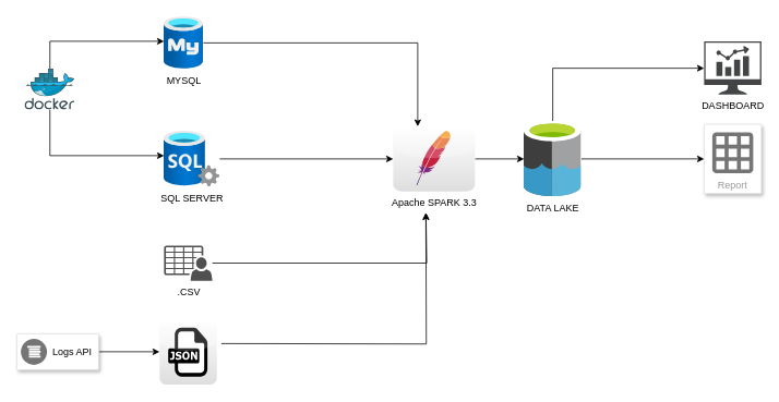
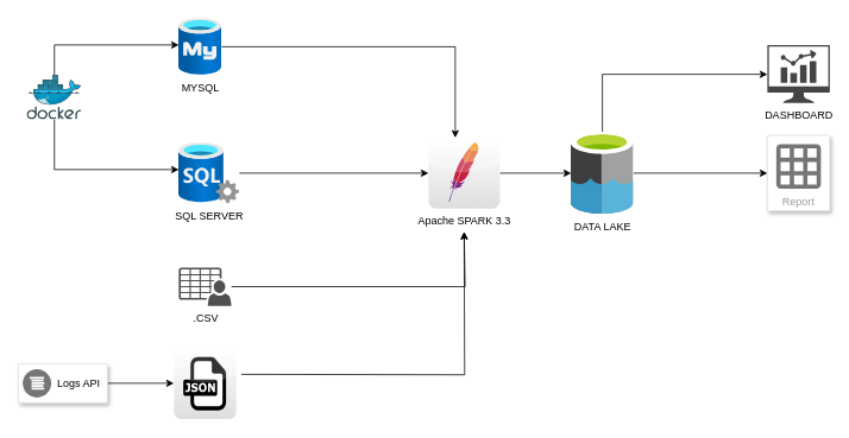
  <mxCell id="0" />
  <mxCell id="1" parent="0" />
  <mxCell id="2" value="DASHBOARD" style="sketch=0;pointerEvents=1;shadow=0;dashed=0;html=1;strokeColor=none;fillColor=#434445;aspect=fixed;labelPosition=center;verticalLabelPosition=bottom;verticalAlign=top;align=center;outlineConnect=0;shape=mxgraph.vvd.nsx_dashboard;" parent="1" vertex="1"><mxGeometry x="860" y="50" width="70" height="65.1" as="geometry" /></mxCell>
  <mxCell id="3" style="edgeStyle=orthogonalEdgeStyle;rounded=0;orthogonalLoop=1;jettySize=auto;html=1;" parent="1" source="5" target="7" edge="1"><mxGeometry relative="1" as="geometry"><Array as="points"><mxPoint x="61" y="50" /></Array></mxGeometry></mxCell>
  <mxCell id="4" style="edgeStyle=orthogonalEdgeStyle;rounded=0;orthogonalLoop=1;jettySize=auto;html=1;" edge="1" parent="1" source="5"><mxGeometry relative="1" as="geometry"><mxPoint x="200" y="190" as="targetPoint" /><Array as="points"><mxPoint x="61" y="190" /></Array></mxGeometry></mxCell>
  <mxCell id="5" value="" style="sketch=0;aspect=fixed;html=1;points=[];align=center;image;fontSize=12;image=img/lib/mscae/Docker.svg;" parent="1" vertex="1"><mxGeometry x="30" y="84" width="60.98" height="50" as="geometry" /></mxCell>
  <mxCell id="6" style="edgeStyle=orthogonalEdgeStyle;rounded=0;orthogonalLoop=1;jettySize=auto;html=1;" edge="1" parent="1" source="7" target="13"><mxGeometry relative="1" as="geometry"><Array as="points"><mxPoint x="510" y="52" /></Array></mxGeometry></mxCell>
  <mxCell id="7" value="MYSQL" style="aspect=fixed;html=1;points=[];align=center;image;fontSize=12;image=img/lib/azure2/databases/Azure_Database_MySQL_Server.svg;" parent="1" vertex="1"><mxGeometry x="200" y="20" width="48" height="64" as="geometry" /></mxCell>
  <mxCell id="8" style="edgeStyle=orthogonalEdgeStyle;rounded=0;orthogonalLoop=1;jettySize=auto;html=1;" edge="1" parent="1" source="9" target="13"><mxGeometry relative="1" as="geometry" /></mxCell>
  <mxCell id="9" value="SQL SERVER&lt;br&gt;" style="aspect=fixed;html=1;points=[];align=center;image;fontSize=12;image=img/lib/azure2/databases/SQL_Server.svg;" vertex="1" parent="1"><mxGeometry x="200" y="160" width="68" height="68" as="geometry" /></mxCell>
  <mxCell id="10" style="edgeStyle=orthogonalEdgeStyle;rounded=0;orthogonalLoop=1;jettySize=auto;html=1;" edge="1" parent="1" source="11"><mxGeometry relative="1" as="geometry"><mxPoint x="520" y="260" as="targetPoint" /><Array as="points"><mxPoint x="521" y="322" /></Array></mxGeometry></mxCell>
  <mxCell id="11" value=".CSV&lt;br&gt;" style="sketch=0;pointerEvents=1;shadow=0;dashed=0;html=1;strokeColor=none;fillColor=#505050;labelPosition=center;verticalLabelPosition=bottom;verticalAlign=top;outlineConnect=0;align=center;shape=mxgraph.office.users.csv_file;" vertex="1" parent="1"><mxGeometry x="200" y="300" width="59" height="43" as="geometry" /></mxCell>
  <mxCell id="12" style="edgeStyle=orthogonalEdgeStyle;rounded=0;orthogonalLoop=1;jettySize=auto;html=1;" edge="1" parent="1" source="13" target="16"><mxGeometry relative="1" as="geometry" /></mxCell>
- <mxCell id="13" value="Apache SPARK 3.3&lt;br&gt;" style="dashed=0;outlineConnect=0;html=1;align=center;labelPosition=center;verticalLabelPosition=bottom;verticalAlign=top;shape=mxgraph.webicons.apache;gradientColor=#DFDEDE" vertex="1" parent="1"><mxGeometry x="480" y="154.2" width="100" height="79.6" as="geometry" /></mxCell>
+ <mxCell id="13" value="Apache SPARK 3.3&lt;br&gt;" style="dashed=0;outlineConnect=0;html=1;align=center;labelPosition=center;verticalLabelPosition=bottom;verticalAlign=top;shape=mxgraph.webicons.apache;gradientColor=#DFDEDE" vertex="1" parent="1"><mxGeometry x="480" y="154.2" width="80" height="79.6" as="geometry" /></mxCell>
  <mxCell id="14" style="edgeStyle=orthogonalEdgeStyle;rounded=0;orthogonalLoop=1;jettySize=auto;html=1;" edge="1" parent="1" source="16" target="2"><mxGeometry relative="1" as="geometry"><Array as="points"><mxPoint x="675" y="83" /></Array></mxGeometry></mxCell>
  <mxCell id="15" style="edgeStyle=orthogonalEdgeStyle;rounded=0;orthogonalLoop=1;jettySize=auto;html=1;" edge="1" parent="1" source="16" target="22"><mxGeometry relative="1" as="geometry" /></mxCell>
  <mxCell id="16" value="DATA LAKE" style="sketch=0;aspect=fixed;html=1;points=[];align=center;image;fontSize=12;image=img/lib/mscae/Data_Lake.svg;" vertex="1" parent="1"><mxGeometry x="640" y="147.92" width="70.04" height="92.16" as="geometry" /></mxCell>
  <mxCell id="17" style="edgeStyle=orthogonalEdgeStyle;rounded=0;orthogonalLoop=1;jettySize=auto;html=1;" edge="1" parent="1"><mxGeometry relative="1" as="geometry"><mxPoint x="270" y="420" as="sourcePoint" /><mxPoint x="520" y="260" as="targetPoint" /></mxGeometry></mxCell>
  <mxCell id="18" value="" style="dashed=0;outlineConnect=0;html=1;align=center;labelPosition=center;verticalLabelPosition=bottom;verticalAlign=top;shape=mxgraph.webicons.json;gradientColor=#DFDEDE" vertex="1" parent="1"><mxGeometry x="194.5" y="390" width="70" height="80" as="geometry" /></mxCell>
  <mxCell id="19" style="edgeStyle=orthogonalEdgeStyle;rounded=0;orthogonalLoop=1;jettySize=auto;html=1;" edge="1" parent="1" source="20" target="18"><mxGeometry relative="1" as="geometry"><mxPoint x="190" y="430" as="targetPoint" /></mxGeometry></mxCell>
  <mxCell id="20" value="" style="strokeColor=#dddddd;shadow=1;strokeWidth=1;rounded=1;absoluteArcSize=1;arcSize=2;" vertex="1" parent="1"><mxGeometry x="20" y="408" width="100" height="44" as="geometry" /></mxCell>
  <mxCell id="21" value="Logs API" style="sketch=0;dashed=0;connectable=0;html=1;fillColor=#757575;strokeColor=none;shape=mxgraph.gcp2.logs_api;part=1;labelPosition=right;verticalLabelPosition=middle;align=left;verticalAlign=middle;spacingLeft=5;fontSize=12;" vertex="1" parent="20"><mxGeometry y="0.5" width="32" height="32" relative="1" as="geometry"><mxPoint x="5" y="-16" as="offset" /></mxGeometry></mxCell>
  <mxCell id="22" value="Report" style="strokeColor=#dddddd;shadow=1;strokeWidth=1;rounded=1;absoluteArcSize=1;arcSize=2;labelPosition=center;verticalLabelPosition=middle;align=center;verticalAlign=bottom;spacingLeft=0;fontColor=#999999;fontSize=12;whiteSpace=wrap;spacingBottom=2;" vertex="1" parent="1"><mxGeometry x="860" y="151.5" width="70" height="85" as="geometry" /></mxCell>
  <mxCell id="23" value="" style="sketch=0;dashed=0;connectable=0;html=1;fillColor=#757575;strokeColor=none;shape=mxgraph.gcp2.report;part=1;" vertex="1" parent="22"><mxGeometry x="0.5" width="50" height="50" relative="1" as="geometry"><mxPoint x="-25" y="10" as="offset" /></mxGeometry></mxCell>
